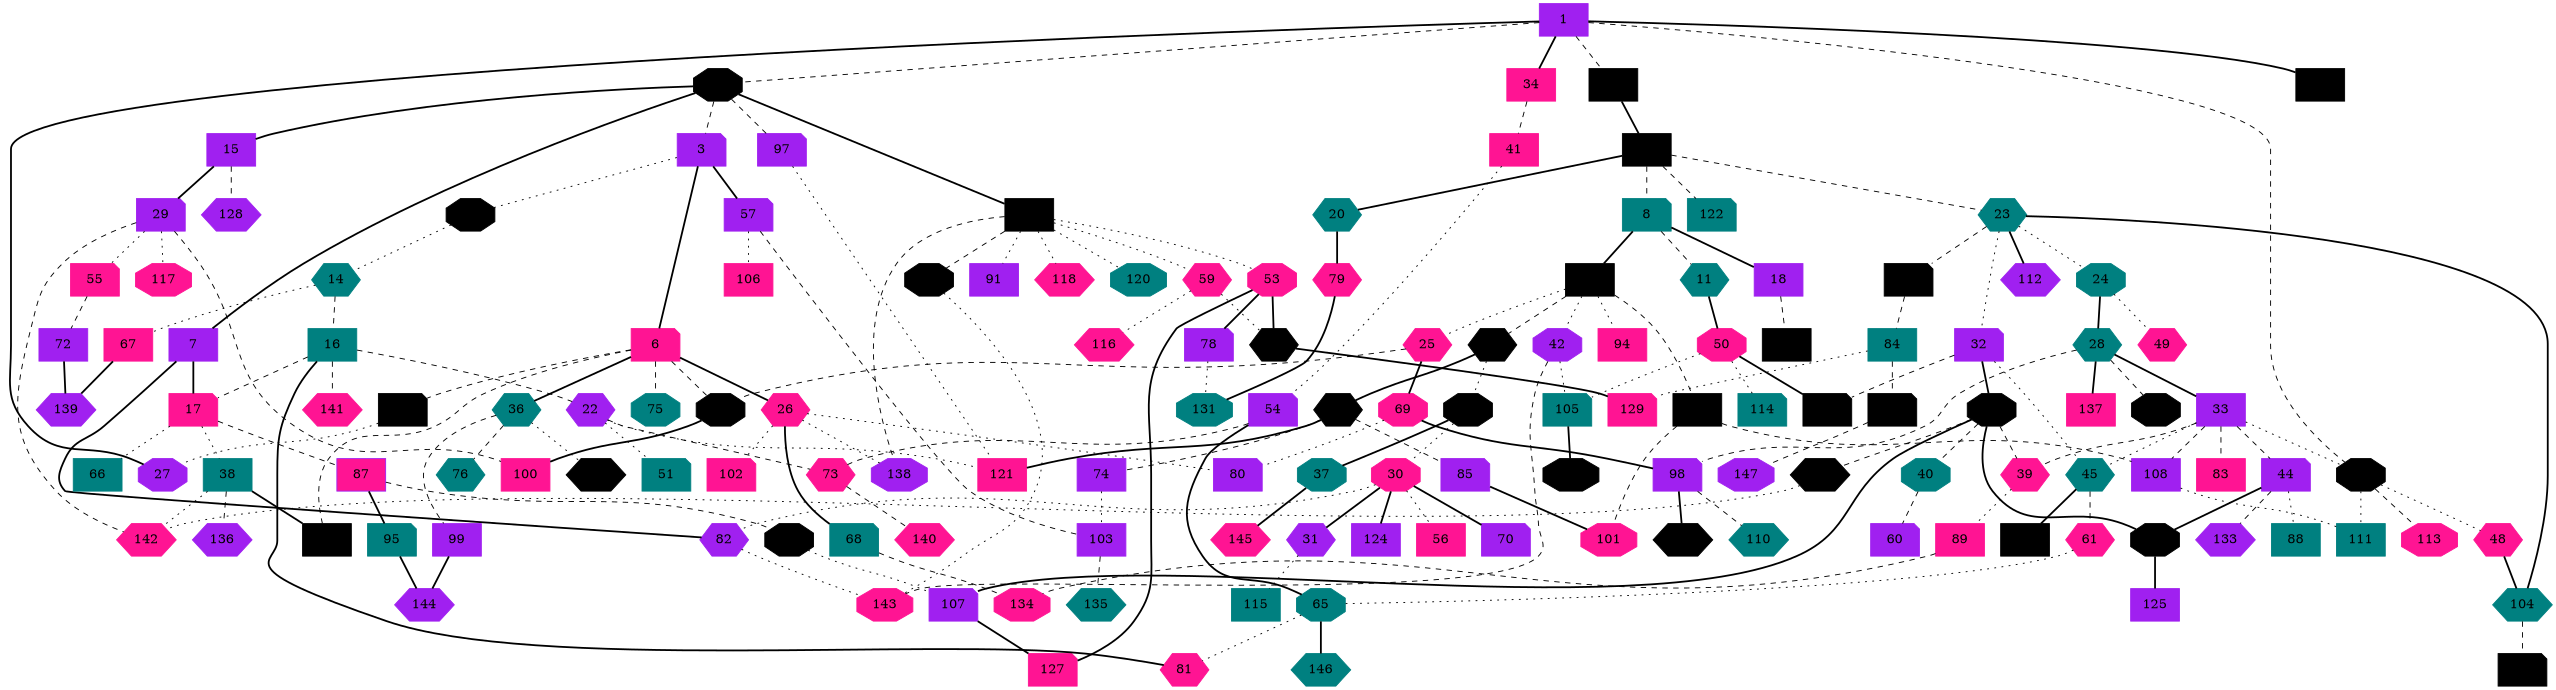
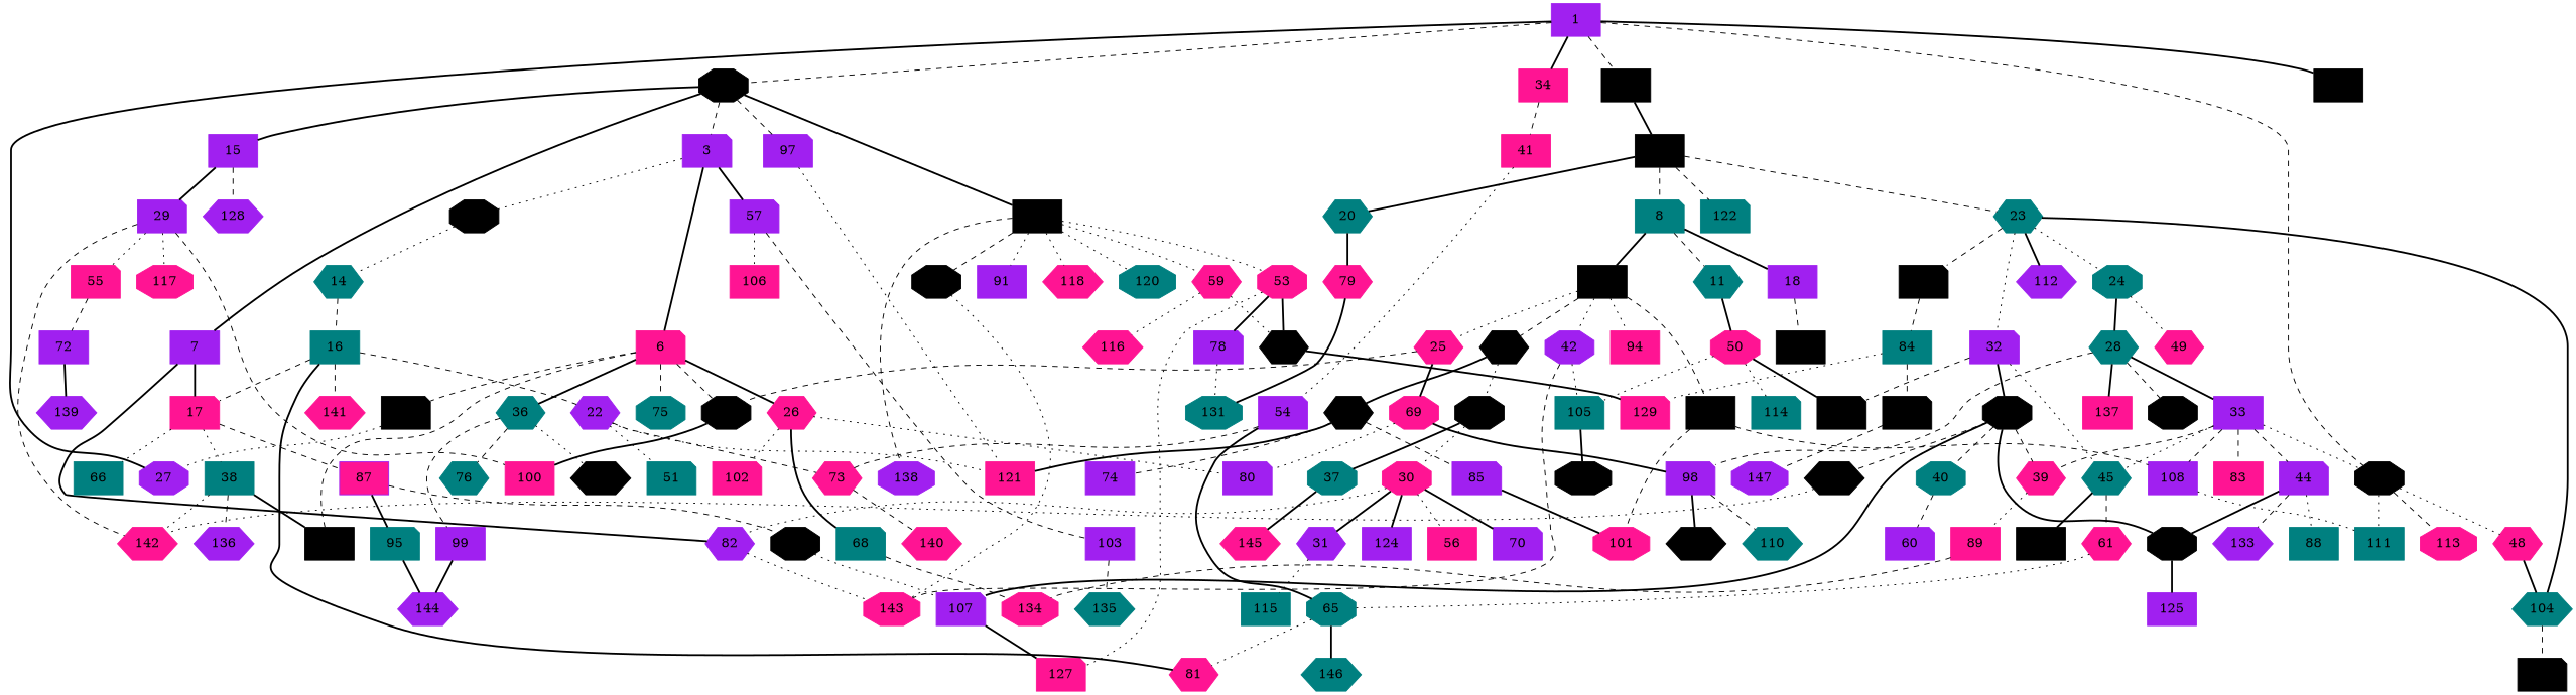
  graph {
    node [color=deeppink shape=hexagon style=filled]
    edge [style=dashed]
    1 [color=purple shape=box]
    2 [color=black shape=octagon]
    4 [color=black shape=box]
    27 [color=purple shape=octagon]
    34 [shape=box]
    46 [color=black shape=octagon]
    47 [color=black shape=box]
    3 [color=purple shape=note]
    7 [color=purple shape=box]
    15 [color=purple shape=box]
    43 [color=black shape=box]
    97 [color=purple shape=note]
    5 [color=black shape=box]
    41 [shape=box]
    48
    111 [color=teal shape=box]
    113 [shape=octagon]
    6 [shape=note]
    10 [color=black shape=octagon]
    57 [color=purple shape=note]
    17 [shape=note]
    82 [color=purple]
    29 [color=purple shape=note]
    128 [color=purple]
    138 [color=purple shape=octagon]
    53 [shape=octagon]
    58 [color=black shape=octagon]
    59
    91 [color=purple shape=box]
    118
    120 [color=teal shape=octagon]
    121 [shape=box]
    19 [color=black shape=note]
    26
    36 [color=teal]
    52 [color=black shape=box]
    75 [color=teal shape=octagon]
    77 [color=black shape=octagon]
    14 [color=teal]
    103 [color=purple shape=box]
    106 [shape=box]
    8 [color=teal shape=note]
    20 [color=teal]
    23 [color=teal]
    122 [color=teal shape=note]
    9 [color=black shape=box]
    11 [color=teal]
    18 [color=purple shape=box]
    79
    24 [color=teal shape=octagon]
    32 [color=purple shape=note]
    62 [color=black shape=note]
    104 [color=teal]
    112 [color=purple]
    68 [color=teal shape=note]
    102 [shape=note]
    80 [color=purple shape=note]
    76 [color=teal]
    99 [color=purple shape=box]
    109 [color=black]
    100 [shape=box]
    38 [color=teal shape=box]
    66 [color=teal shape=box]
    87 [color=purple fillcolor=deeppink shape=box]
    143 [shape=octagon]
    12 [color=black]
    25
    42 [color=purple shape=octagon]
    90 [color=black shape=box]
    94 [shape=box]
    50 [shape=octagon]
    64 [color=black shape=box]
    13 [color=black shape=octagon]
    21 [color=black]
    69 [shape=octagon]
    105 [color=teal shape=note]
    108 [color=purple shape=box]
    101 [shape=octagon]
    16 [color=teal shape=box]
-   67 [shape=box]
    96 [color=black shape=note]
    114 [color=teal shape=note]
    30 [shape=octagon]
    37 [color=teal shape=octagon]
    74 [color=purple shape=box]
    85 [color=purple shape=note]
    31 [color=purple]
    56 [shape=box]
    70 [color=purple shape=note]
    124 [color=purple shape=box]
    145
    22 [color=purple]
    81
    141
    139 [color=purple]
    55 [shape=note]
    117 [shape=octagon]
    142
    51 [color=teal shape=note]
    73
    136 [color=purple]
    93 [color=black shape=octagon]
    95 [color=teal shape=note]
    131 [color=teal shape=octagon]
    140
    28 [color=teal]
    49
    35 [color=black shape=octagon]
    45 [color=teal]
    84 [color=teal shape=box]
    123 [color=black shape=note]
    33 [color=purple shape=box]
    63 [color=black shape=octagon]
    98 [color=purple shape=note]
    137 [shape=box]
    134 [shape=octagon]
    39
    44 [color=purple shape=note]
    83 [shape=box]
    110 [color=teal]
    132 [color=black]
    72 [color=purple shape=box]
    115 [color=teal shape=box]
    40 [color=teal shape=octagon]
    86 [color=black shape=octagon]
    107 [color=purple shape=note]
    119 [color=black]
    61
    126 [color=black shape=box]
    89 [shape=box]
    88 [color=teal shape=box]
    133 [color=purple]
    54 [color=purple shape=note]
    60 [color=purple shape=note]
    125 [color=purple shape=box]
    127 [shape=note]
    144 [color=purple]
    65 [color=teal shape=octagon]
    130 [color=black shape=octagon]
    71 [color=black]
    78 [color=purple shape=note]
    116
    129 [shape=note]
    146 [color=teal]
    135 [color=teal]
    92 [color=black shape=note]
    147 [color=purple shape=octagon]
    1 -- 2
    1 -- 4
    1 -- 27 [style=bold]
    1 -- 34 [style=bold]
    1 -- 46
    1 -- 47 [style=bold]
    2 -- 3
    2 -- 7 [style=bold]
    2 -- 15 [style=bold]
    2 -- 43 [style=bold]
    2 -- 97
    4 -- 5 [style=bold]
    34 -- 41
    46 -- 48 [style=dotted]
    46 -- 111 [style=dotted]
    46 -- 113
    3 -- 6 [style=bold]
    3 -- 10 [style=dotted]
    3 -- 57 [style=bold]
    7 -- 17 [style=bold]
    7 -- 82 [style=bold]
    15 -- 29 [style=bold]
    15 -- 128
    43 -- 138
    43 -- 53 [style=dotted]
    43 -- 58
    43 -- 59 [style=dotted]
    43 -- 91 [style=dotted]
    43 -- 118 [style=dotted]
    43 -- 120 [style=dotted]
    97 -- 121 [style=dotted]
    5 -- 8
    5 -- 20 [style=bold]
    5 -- 23
    5 -- 122
    41 -- 54 [style=dotted]
    48 -- 104 [style=bold]
    6 -- 19
    6 -- 26 [style=bold]
    6 -- 36 [style=bold]
    6 -- 52
    6 -- 75
    6 -- 77
    10 -- 14 [style=dotted]
    57 -- 103
    57 -- 106 [style=dotted]
    17 -- 38 [style=dotted]
    17 -- 66 [style=dotted]
    17 -- 87
    82 -- 143 [style=dotted]
    29 -- 100
    29 -- 55 [style=dotted]
    29 -- 117 [style=dotted]
    29 -- 142
-   53 -- 127 [style=bold]
+   53 -- 127 [style=dotted]
    53 -- 71 [style=bold]
    53 -- 78 [style=bold]
    58 -- 143 [style=dotted]
    59 -- 71 [style=dotted]
    59 -- 116 [style=dotted]
    19 -- 27 [style=dotted]
-   26 -- 138 [style=dotted]
    26 -- 68 [style=bold]
    26 -- 102 [style=dotted]
    26 -- 80 [style=dotted]
    36 -- 76
    36 -- 99
    36 -- 109 [style=dotted]
    77 -- 100 [style=bold]
    14 -- 16
-   14 -- 67 [style=dotted]
    103 -- 135
    8 -- 9 [style=bold]
    8 -- 11
    8 -- 18 [style=bold]
    20 -- 79 [style=bold]
    23 -- 24 [style=dotted]
    23 -- 32 [style=dotted]
    23 -- 62
    23 -- 104 [style=bold]
    23 -- 112 [style=bold]
    9 -- 12
    9 -- 25 [style=dotted]
    9 -- 42 [style=dotted]
    9 -- 90
    9 -- 94 [style=dotted]
    11 -- 50 [style=bold]
    18 -- 64
    79 -- 131 [style=bold]
    24 -- 28 [style=bold]
    24 -- 49 [style=dotted]
    32 -- 96
    32 -- 35 [style=bold]
    32 -- 45 [style=dotted]
    62 -- 84
    104 -- 123
    68 -- 134
    99 -- 144 [style=bold]
    38 -- 52 [style=bold]
    38 -- 142 [style=dotted]
    38 -- 136
    87 -- 93
    87 -- 95 [style=bold]
    12 -- 13 [style=dotted]
    12 -- 21 [style=bold]
    25 -- 77
    25 -- 69 [style=bold]
    42 -- 143
    42 -- 105 [style=dotted]
    90 -- 108
    90 -- 101
    50 -- 105 [style=dotted]
    50 -- 96 [style=bold]
    50 -- 114 [style=dotted]
    13 -- 30 [style=dotted]
    13 -- 37 [style=bold]
    21 -- 121 [style=bold]
    21 -- 74
    21 -- 85
    69 -- 80 [style=dotted]
    69 -- 98 [style=bold]
    105 -- 130 [style=bold]
    108 -- 111 [style=dotted]
    16 -- 17
    16 -- 22
    16 -- 81 [style=bold]
    16 -- 141
-   67 -- 139 [style=bold]
    30 -- 82 [style=dotted]
    30 -- 31 [style=bold]
    30 -- 56 [style=dotted]
    30 -- 70 [style=bold]
    30 -- 124 [style=bold]
    37 -- 145 [style=bold]
-   74 -- 103 [style=dotted]
    85 -- 101 [style=bold]
    31 -- 115 [style=dotted]
    22 -- 121 [style=dotted]
    22 -- 51 [style=dotted]
    22 -- 73
    55 -- 72
    73 -- 140
    93 -- 107 [style=dotted]
    95 -- 144 [style=bold]
    28 -- 33 [style=bold]
    28 -- 63
    28 -- 98
    28 -- 137 [style=bold]
    35 -- 39
    35 -- 40
    35 -- 86 [style=bold]
    35 -- 107 [style=bold]
    35 -- 119
    45 -- 61
    45 -- 126 [style=bold]
    84 -- 129 [style=dotted]
    84 -- 92
    33 -- 46 [style=dotted]
    33 -- 108
    33 -- 45 [style=dotted]
    33 -- 39
    33 -- 44
    33 -- 83
    98 -- 110
    98 -- 132 [style=bold]
    39 -- 89 [style=dotted]
    44 -- 86 [style=bold]
    44 -- 88 [style=dotted]
    44 -- 133
    72 -- 139 [style=bold]
    40 -- 60
    86 -- 125 [style=bold]
    107 -- 127 [style=bold]
    119 -- 142 [style=dotted]
    61 -- 65 [style=dotted]
    89 -- 134
    54 -- 73
    54 -- 65 [style=bold]
    65 -- 81 [style=dotted]
    65 -- 146 [style=bold]
    71 -- 129 [style=bold]
    78 -- 131 [style=dotted]
    92 -- 147
  }
